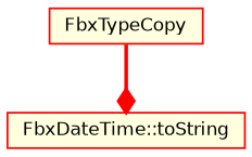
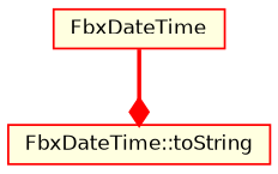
  digraph {
    rankdir=TB
    node [color=red fillcolor=lightyellow fontname=Helvetica fontsize=10 shape=record style=filled]
-   n1 [fontcolor=black height=0.2 label=FbxTypeCopy width=0.4]
+   n1 [fontcolor=black height=0.2 label=FbxDateTime width=0.4]
    n2 [height=0.2 label="FbxDateTime::toString" width=0.4]
    n1 -> n2 [color=red fontname=Helvetica fontsize=10 labelfontname=Helvetica labelfontsize=10 style=bold arrowhead=diamond]
  }
